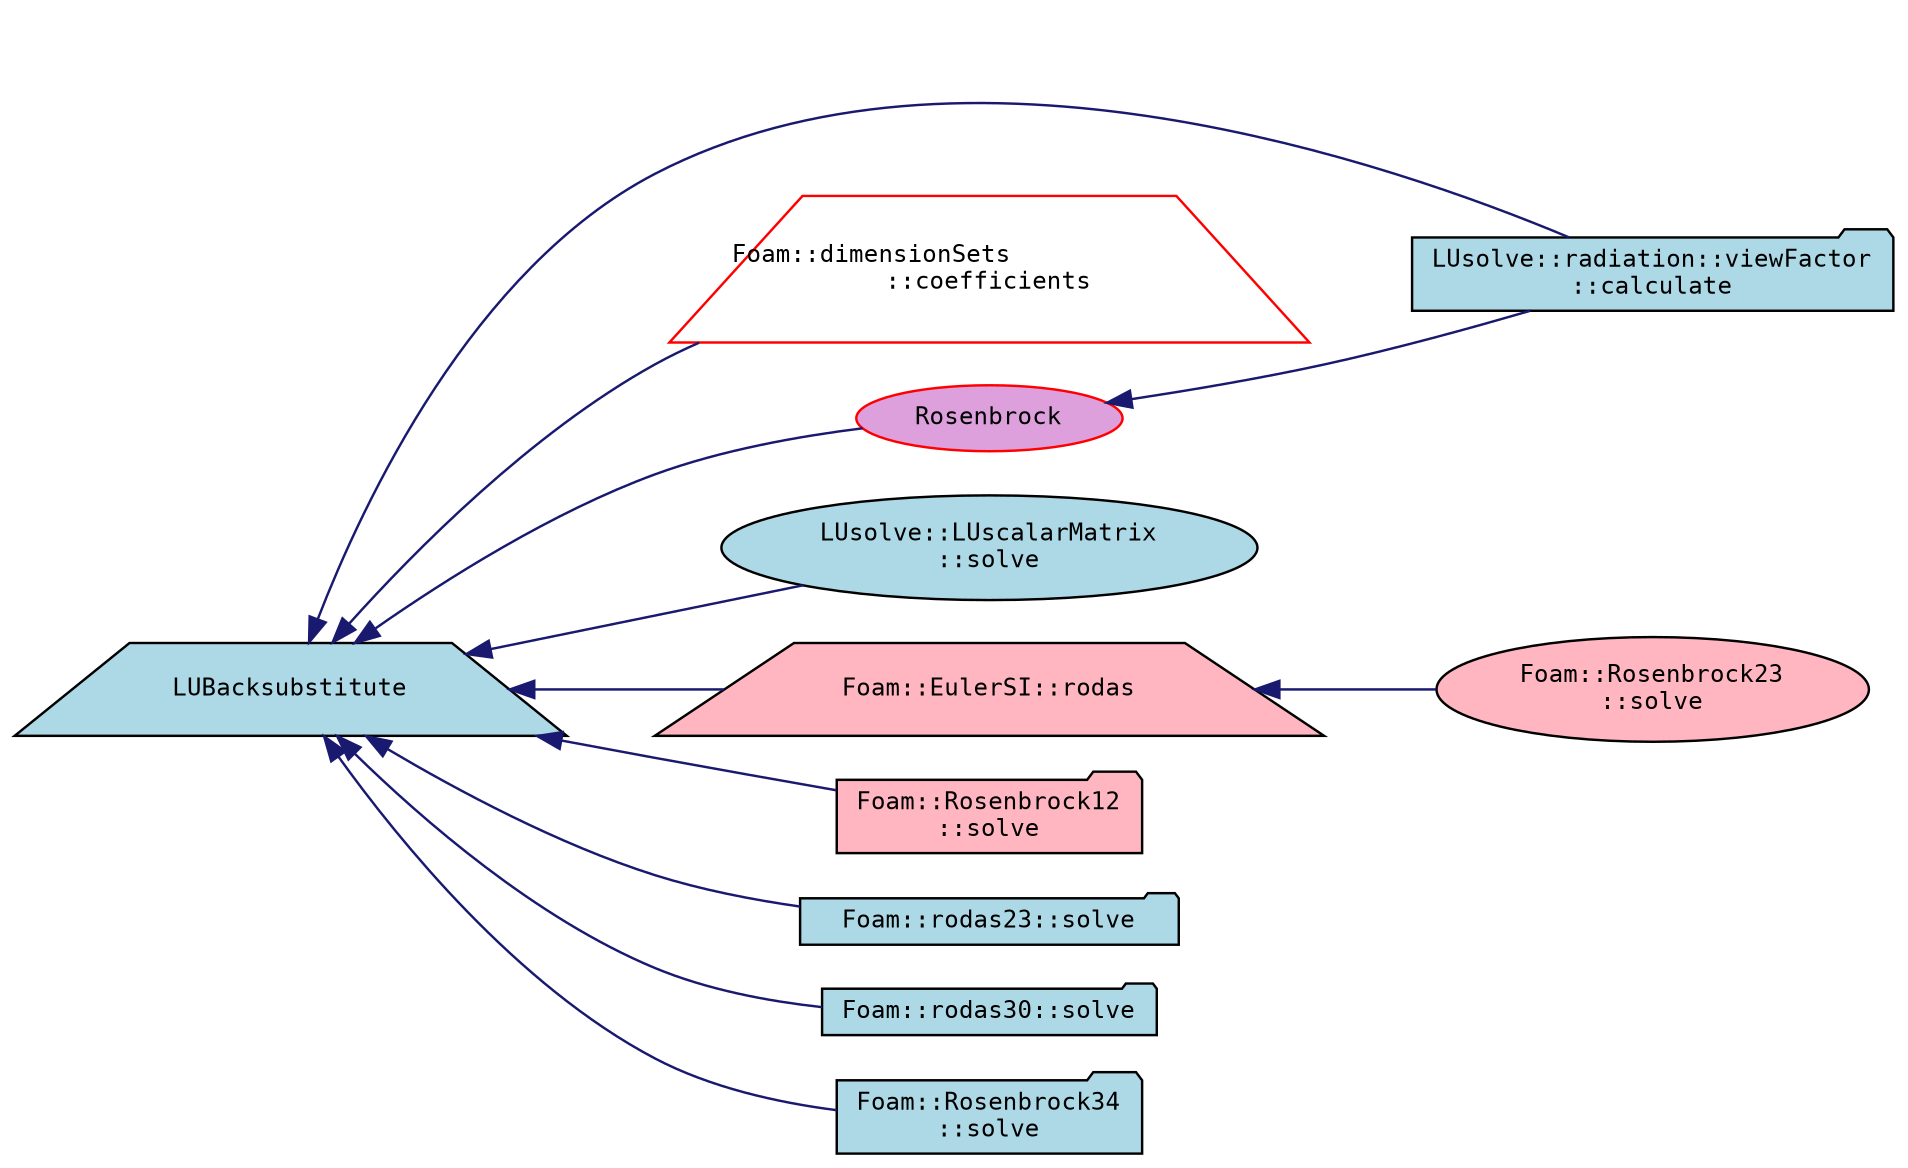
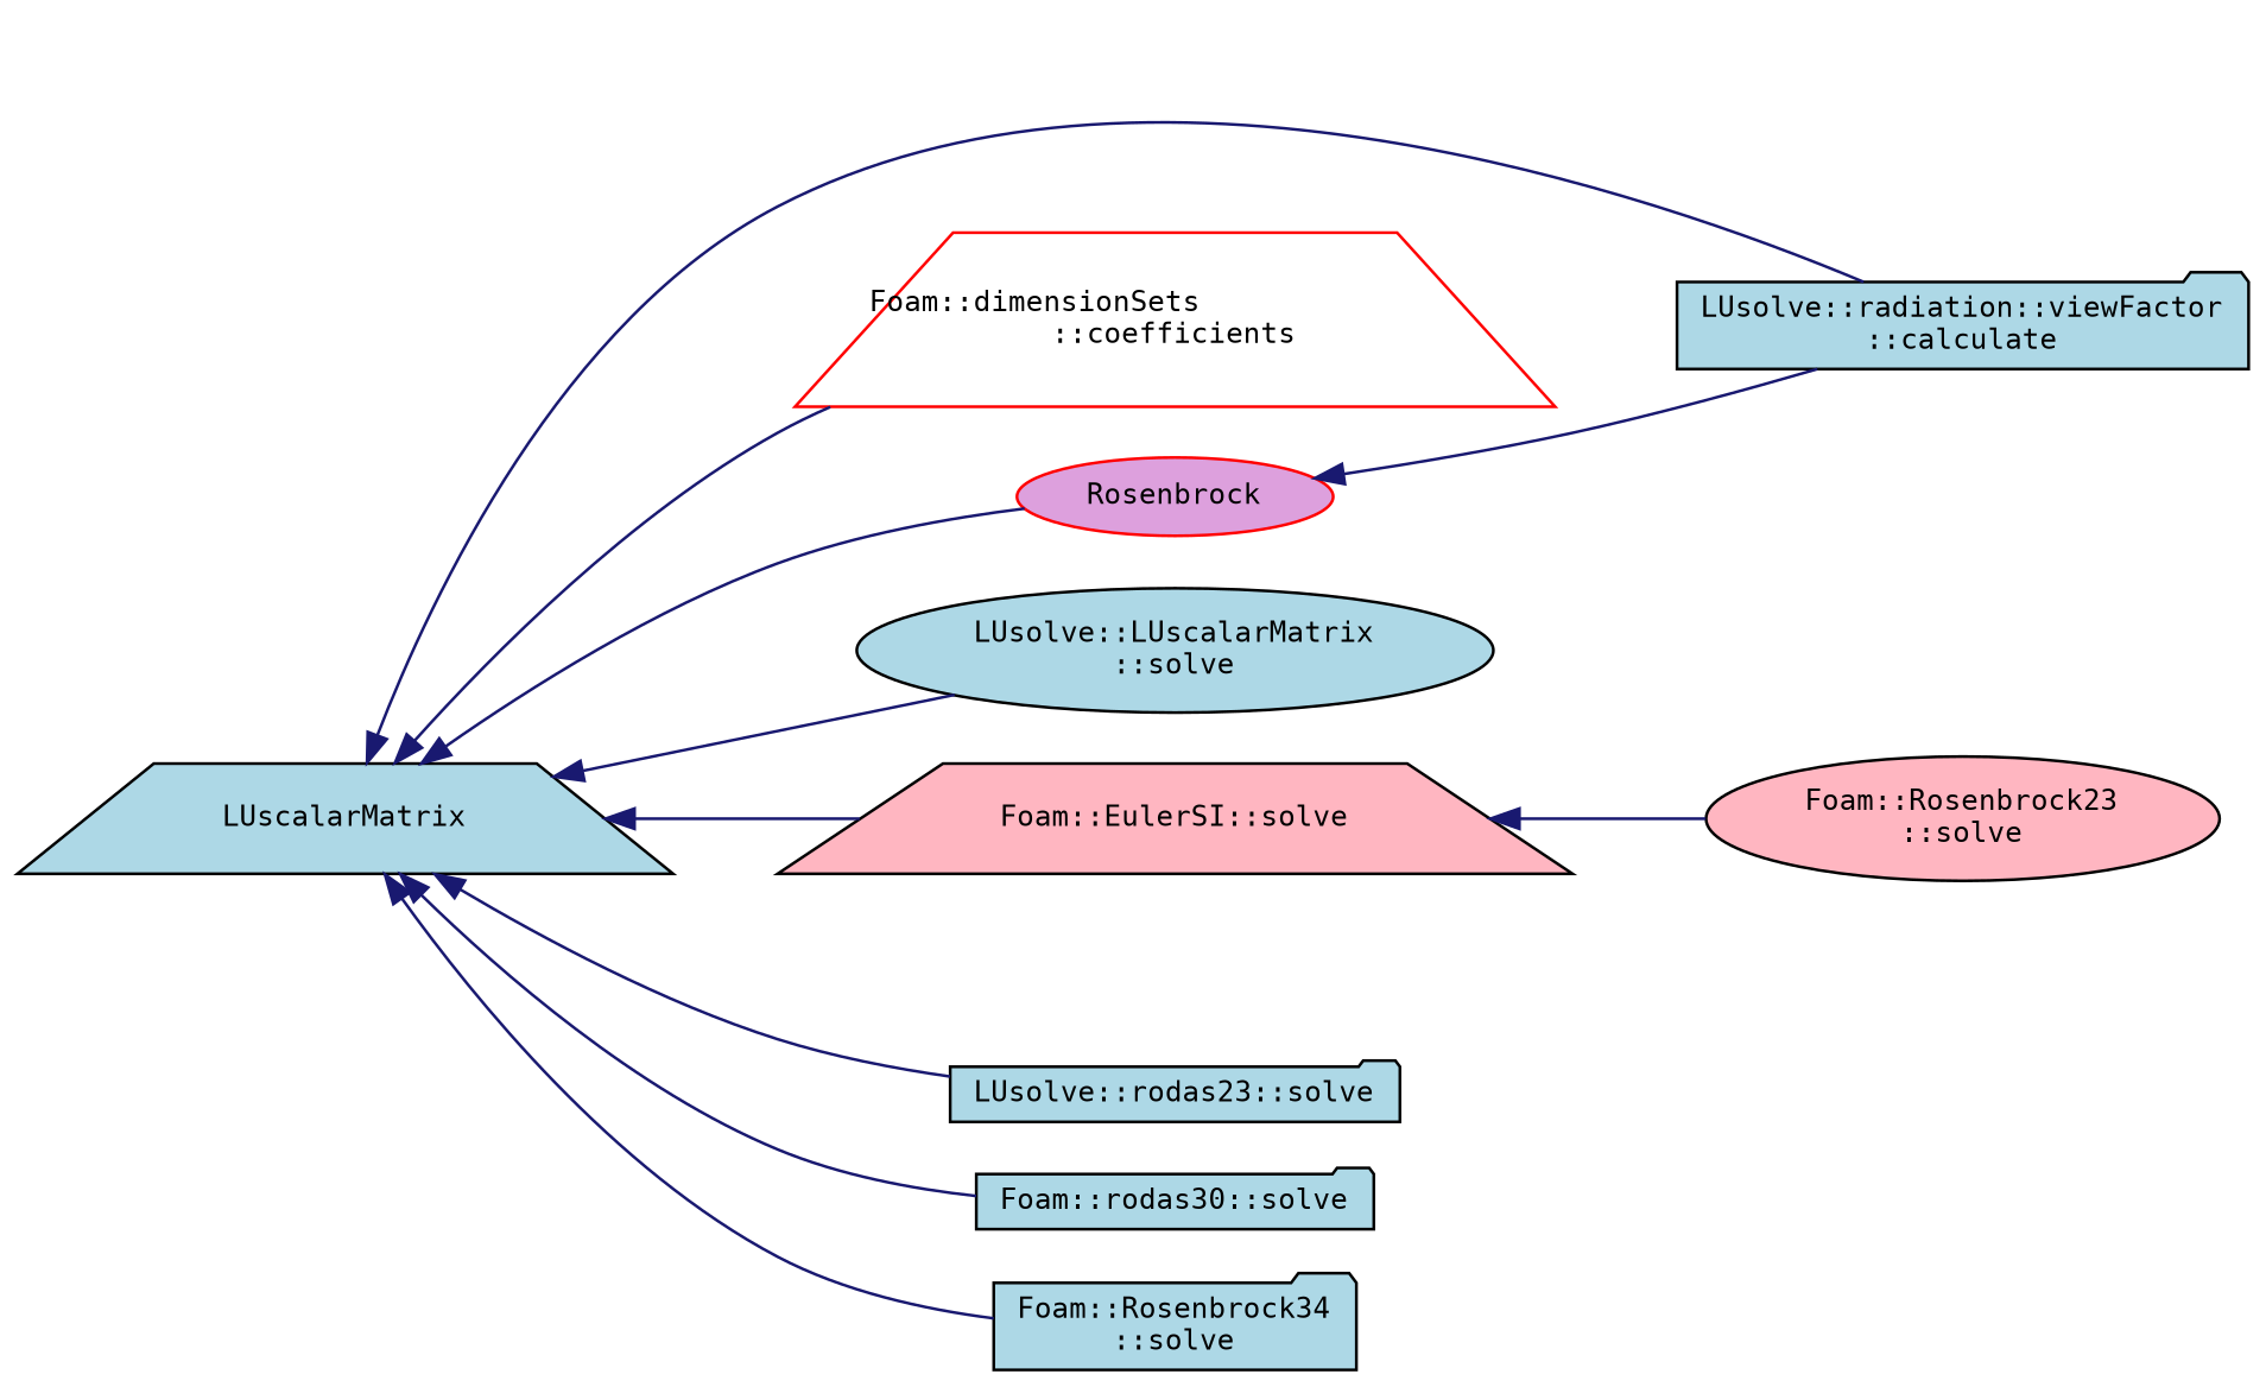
  digraph {
    fontname="DejaVu Sans Mono"
    rankdir=LR
    node [color=black fillcolor=lightblue fontname="DejaVu Sans Mono" fontsize=10 shape=folder style=filled]
    edge [color=midnightblue dir=back fontname="DejaVu Sans Mono" fontsize=10 labelfontname=Helvetica labelfontsize=10 style=solid]
-   n1 [fontcolor=black height=0.2 label=LUBacksubstitute shape=trapezium width=0.4]
+   n1 [fontcolor=black height=0.2 label=LUscalarMatrix shape=trapezium width=0.4]
    n2 [height=0.2 label="LUsolve::radiation::viewFactor\l::calculate" width=0.4]
    n3 [color=red fillcolor=white height=0.2 label="Foam::dimensionSets\l::coefficients" shape=trapezium width=0.4]
    n4 [color=red fillcolor=plum height=0.2 label=Rosenbrock shape=ellipse width=0.4]
    n5 [height=0.2 label="LUsolve::LUscalarMatrix\l::solve" shape=ellipse width=0.4]
-   n6 [fillcolor=lightpink height=0.2 label="Foam::EulerSI::rodas" shape=trapezium width=0.4]
-   n7 [fillcolor=lightpink height=0.2 label="Foam::Rosenbrock12\l::solve" width=0.4]
-   n8 [height=0.2 label="Foam::rodas23::solve" width=0.4]
+   n6 [fillcolor=lightpink height=0.2 label="Foam::EulerSI::solve" shape=trapezium width=0.4]
+   n8 [height=0.2 label="LUsolve::rodas23::solve" width=0.4]
    n9 [height=0.2 label="Foam::rodas30::solve" width=0.4]
    n10 [height=0.2 label="Foam::Rosenbrock34\l::solve" width=0.4]
    n11 [fillcolor=lightpink height=0.2 label="Foam::Rosenbrock23\l::solve" shape=ellipse width=0.4]
    n1 -> n2
    n1 -> n3
    n1 -> n4
    n1 -> n5
    n1 -> n6
-   n1 -> n7
    n1 -> n8
    n1 -> n9
    n1 -> n10
    n4 -> n2
    n6 -> n11
  }
